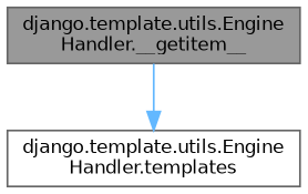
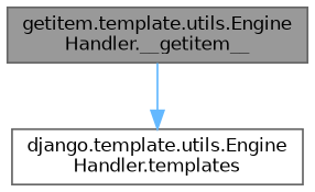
  digraph {
    rankdir=TB
    node [fontname=Helvetica fontsize=10 shape=box style=filled]
-   n1 [color=gray40 fillcolor=grey60 fontcolor=black height=0.2 label="django.template.utils.Engine\lHandler.__getitem__" width=0.4]
+   n1 [color=gray40 fillcolor=grey60 fontcolor=black height=0.2 label="getitem.template.utils.Engine\lHandler.__getitem__" width=0.4]
    n2 [color=grey40 fillcolor=white height=0.2 label="django.template.utils.Engine\lHandler.templates" width=0.4]
    n1 -> n2 [color=steelblue1 fontname=Helvetica fontsize=10 labelfontname=Helvetica labelfontsize=10 style=solid]
  }
